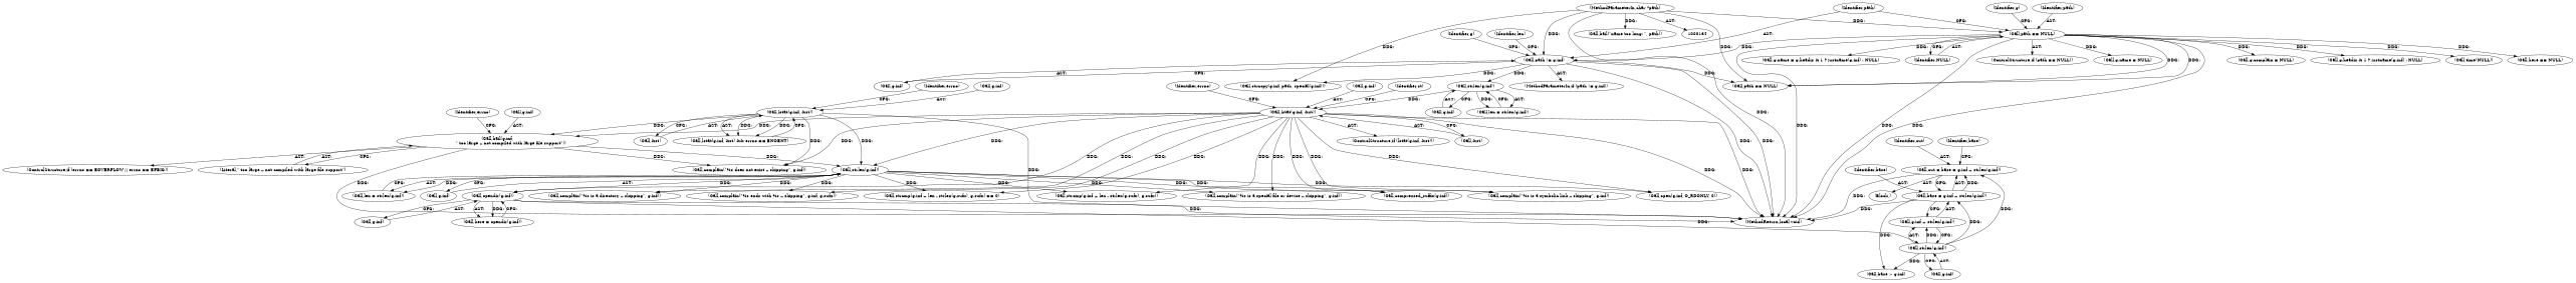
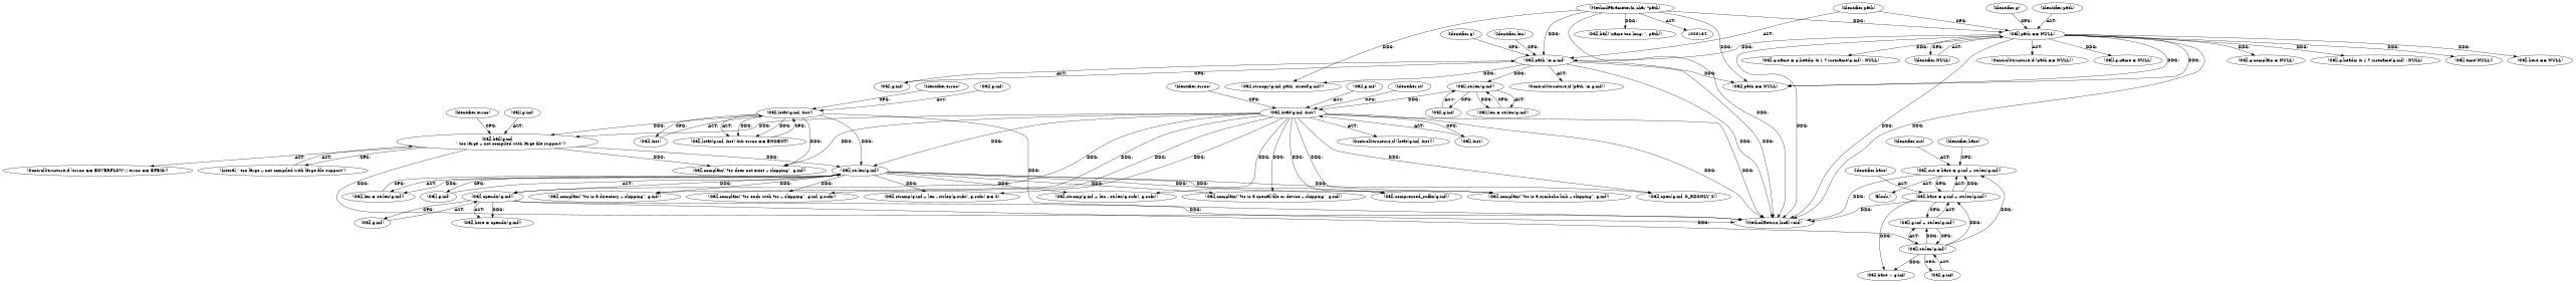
  digraph {
    fontname="DejaVu Serif"
    node [fontname="DejaVu Serif"]
    edge [fontname="DejaVu Serif"]
    n1 [label="(Call,cut = base = g.inf + strlen(g.inf))"]
    n2 [label="(Call,base = g.inf + strlen(g.inf))"]
    n3 [label="(MethodReturn,local void)"]
    n4 [label="(Block,)"]
    n5 [label="(Call,base > g.inf)"]
    n6 [label="(Call,g.inf + strlen(g.inf))"]
    n7 [label="(Call,strlen(g.inf))"]
    n8 [label="(Call,g.inf)"]
    n9 [label="(Call,opendir(g.inf))"]
    n10 [label="(Call,g.inf)"]
    n11 [label="(Call,here = opendir(g.inf))"]
    n12 [label="(Call,lstat(g.inf, &st))"]
    n13 [label="(Call,strlen(g.inf))"]
    n14 [label="(Call,bail(g.inf,\n                    \" too large -- not compiled with large file support\"))"]
    n15 [label="(Call,complain(\"%s is a symbolic link -- skipping\", g.inf))"]
    n16 [label="(Call,compressed_suffix(g.inf))"]
    n17 [label="(Call,complain(\"%s is a special file or device -- skipping\", g.inf))"]
    n18 [label="(Call,complain(\"%s is a directory -- skipping\", g.inf))"]
    n19 [label="(Call,strcmp(g.inf + len - strlen(g.sufx), g.sufx) == 0)"]
    n20 [label="(Call,strcmp(g.inf + len - strlen(g.sufx), g.sufx))"]
    n21 [label="(Call,complain(\"%s ends with %s -- skipping\", g.inf, g.sufx))"]
    n22 [label="(ControlStructure,if (lstat(g.inf, &st)))"]
    n23 [label="(Call,&st)"]
    n24 [label="(Call,open(g.inf, O_RDONLY, 0))"]
    n25 [label="(Call,complain(\"%s does not exist -- skipping\", g.inf))"]
    n26 [label="(Call,len = strlen(g.inf))"]
    n27 [label="(Call,g.inf)"]
    n28 [label="(ControlStructure,if (errno == EOVERFLOW || errno == EFBIG))"]
    n29 [label="(Literal,\" too large -- not compiled with large file support\")"]
    n30 [label="(Call,strlen(g.inf))"]
    n31 [label="(Call,g.inf)"]
    n32 [label="(Call,len = strlen(g.inf))"]
    n33 [label="(Call,path != g.inf)"]
    n34 [label="(Call,path == NULL)"]
-   n35 [label="(Call,strncpy(g.inf, path, special(g.inf)))"]
-   n36 [label="(MethodParameterIn,if (path != g.inf))"]
+   n35 [label="(Call,strncpy(g.inf, path, sizeof(g.inf)))"]
+   n36 [label="(ControlStructure,if (path != g.inf))"]
    n37 [label="(Call,g.inf)"]
    n38 [label="(Call,path == NULL)"]
    n39 [label="(Call,g.complain = NULL)"]
    n40 [label="(Call,g.headis & 1 ? justname(g.inf) : NULL)"]
    n41 [label="(Call,time(NULL))"]
    n42 [label="(Call,here == NULL)"]
    n43 [label="(Call,g.name = g.headis & 1 ? justname(g.inf) : NULL)"]
    n44 [label="(Identifier,NULL)"]
    n45 [label="(ControlStructure,if (path == NULL))"]
    n46 [label="(Call,g.name = NULL)"]
    n47 [label="(MethodParameterIn,char *path)"]
    n48 [label="(Call,bail(\"name too long: \", path))"]
    1000134
    n50 [label="(Call,lstat(g.inf, &st))"]
    n51 [label="(Call,lstat(g.inf, &st) && errno == ENOENT)"]
    n52 [label="(Call,&st)"]
    n53 [label="(Call,g.inf)"]
    n54 [label="(Identifier,errno)"]
    n55 [label="(Identifier,path)"]
    n56 [label="(Identifier,len)"]
    n57 [label="(Identifier,cut)"]
    n58 [label="(Identifier,base)"]
    n59 [label="(Identifier,g)"]
    n60 [label="(Identifier,path)"]
    n61 [label="(Identifier,g)"]
    n62 [label="(Identifier,base)"]
    n63 [label="(Identifier,errno)"]
    n64 [label="(Call,g.inf)"]
    n65 [label="(Identifier,st)"]
    n66 [label="(Identifier,errno)"]
    n67 [label="(Call,g.inf)"]
    n1 -> n2 [label="CFG: "]
    n1 -> n3 [label="DDG: "]
    n1 -> n4 [label="AST: "]
    n2 -> n1 [label="AST: "]
    n2 -> n1 [label="DDG: "]
    n2 -> n3 [label="DDG: "]
    n2 -> n5 [label="DDG: "]
    n2 -> n6 [label="CFG: "]
    n6 -> n2 [label="AST: "]
    n6 -> n7 [label="CFG: "]
    n7 -> n1 [label="DDG: "]
    n7 -> n2 [label="DDG: "]
    n7 -> n5 [label="DDG: "]
    n7 -> n6 [label="AST: "]
    n7 -> n6 [label="DDG: "]
    n7 -> n8 [label="CFG: "]
    n8 -> n7 [label="AST: "]
    n9 -> n3 [label="DDG: "]
    n9 -> n7 [label="DDG: "]
    n9 -> n10 [label="CFG: "]
    n9 -> n11 [label="AST: "]
    n9 -> n11 [label="DDG: "]
    n10 -> n9 [label="AST: "]
-   n11 -> n9 [label="CFG: "]
    n12 -> n3 [label="DDG: "]
    n12 -> n3 [label="DDG: "]
    n12 -> n9 [label="DDG: "]
    n12 -> n13 [label="DDG: "]
    n12 -> n14 [label="DDG: "]
    n12 -> n15 [label="DDG: "]
    n12 -> n16 [label="DDG: "]
    n12 -> n17 [label="DDG: "]
    n12 -> n18 [label="DDG: "]
    n12 -> n19 [label="DDG: "]
    n12 -> n20 [label="DDG: "]
    n12 -> n21 [label="DDG: "]
    n12 -> n22 [label="AST: "]
    n12 -> n23 [label="CFG: "]
    n12 -> n24 [label="DDG: "]
    n12 -> n25 [label="DDG: "]
    n13 -> n9 [label="DDG: "]
    n13 -> n15 [label="DDG: "]
    n13 -> n16 [label="DDG: "]
    n13 -> n17 [label="DDG: "]
    n13 -> n18 [label="DDG: "]
    n13 -> n19 [label="DDG: "]
    n13 -> n20 [label="DDG: "]
    n13 -> n21 [label="DDG: "]
    n13 -> n24 [label="DDG: "]
    n13 -> n26 [label="AST: "]
    n13 -> n26 [label="DDG: "]
    n13 -> n27 [label="CFG: "]
    n14 -> n3 [label="DDG: "]
    n14 -> n13 [label="DDG: "]
    n14 -> n25 [label="DDG: "]
    n14 -> n28 [label="AST: "]
    n14 -> n29 [label="CFG: "]
    n23 -> n12 [label="AST: "]
    n26 -> n13 [label="CFG: "]
    n27 -> n13 [label="AST: "]
    n29 -> n14 [label="AST: "]
    n30 -> n12 [label="DDG: "]
    n30 -> n31 [label="CFG: "]
    n30 -> n32 [label="AST: "]
    n30 -> n32 [label="DDG: "]
    n31 -> n30 [label="AST: "]
    n32 -> n30 [label="CFG: "]
    n33 -> n3 [label="DDG: "]
    n33 -> n3 [label="DDG: "]
    n33 -> n30 [label="DDG: "]
    n33 -> n34 [label="DDG: "]
    n33 -> n35 [label="DDG: "]
    n33 -> n36 [label="AST: "]
    n33 -> n37 [label="CFG: "]
    n37 -> n33 [label="AST: "]
    n38 -> n3 [label="DDG: "]
    n38 -> n3 [label="DDG: "]
    n38 -> n3 [label="DDG: "]
    n38 -> n33 [label="DDG: "]
    n38 -> n34 [label="DDG: "]
    n38 -> n34 [label="DDG: "]
    n38 -> n39 [label="DDG: "]
    n38 -> n40 [label="DDG: "]
    n38 -> n41 [label="DDG: "]
    n38 -> n42 [label="DDG: "]
    n38 -> n43 [label="DDG: "]
    n38 -> n44 [label="CFG: "]
    n38 -> n45 [label="AST: "]
    n38 -> n46 [label="DDG: "]
    n44 -> n38 [label="AST: "]
    n47 -> n3 [label="DDG: "]
    n47 -> n33 [label="DDG: "]
    n47 -> n34 [label="DDG: "]
    n47 -> n35 [label="DDG: "]
    n47 -> n38 [label="DDG: "]
    n47 -> n48 [label="DDG: "]
    n47 -> 1000134 [label="AST: "]
    n50 -> n3 [label="DDG: "]
    n50 -> n13 [label="DDG: "]
    n50 -> n14 [label="DDG: "]
    n50 -> n25 [label="DDG: "]
    n50 -> n51 [label="AST: "]
    n50 -> n51 [label="DDG: "]
    n50 -> n51 [label="DDG: "]
    n50 -> n52 [label="CFG: "]
    n51 -> n50 [label="CFG: "]
    n52 -> n50 [label="AST: "]
    n53 -> n14 [label="AST: "]
    n54 -> n14 [label="CFG: "]
    n55 -> n33 [label="AST: "]
    n55 -> n38 [label="CFG: "]
    n56 -> n33 [label="CFG: "]
    n57 -> n1 [label="AST: "]
    n58 -> n2 [label="AST: "]
    n59 -> n33 [label="CFG: "]
    n60 -> n38 [label="AST: "]
    n61 -> n38 [label="CFG: "]
    n62 -> n1 [label="CFG: "]
    n63 -> n50 [label="CFG: "]
    n64 -> n50 [label="AST: "]
    n65 -> n12 [label="CFG: "]
    n66 -> n12 [label="CFG: "]
    n67 -> n12 [label="AST: "]
  }
